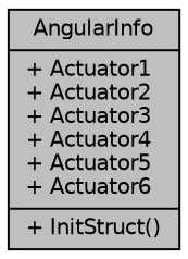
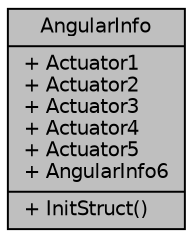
  digraph {
-   n1 [color=black fillcolor=grey75 fontcolor=black fontname=Helvetica fontsize=10 height=0.2 label="{AngularInfo\n|+ Actuator1\l+ Actuator2\l+ Actuator3\l+ Actuator4\l+ Actuator5\l+ Actuator6\l|+ InitStruct()\l}" shape=record style=filled width=0.4]
+   n1 [color=black fillcolor=grey75 fontcolor=black fontname=Helvetica fontsize=10 height=0.2 label="{AngularInfo\n|+ Actuator1\l+ Actuator2\l+ Actuator3\l+ Actuator4\l+ Actuator5\l+ AngularInfo6\l|+ InitStruct()\l}" shape=record style=filled width=0.4]
  }
